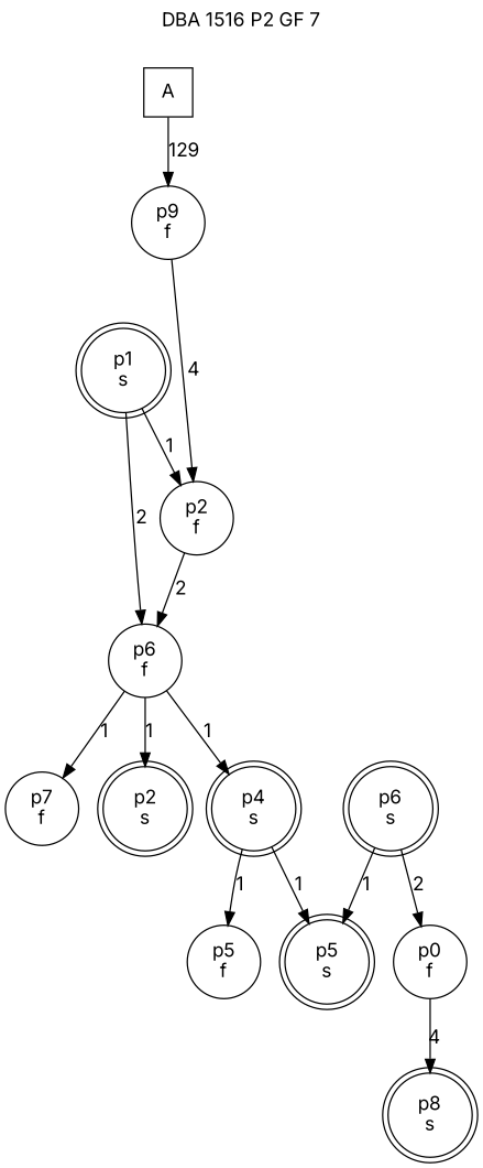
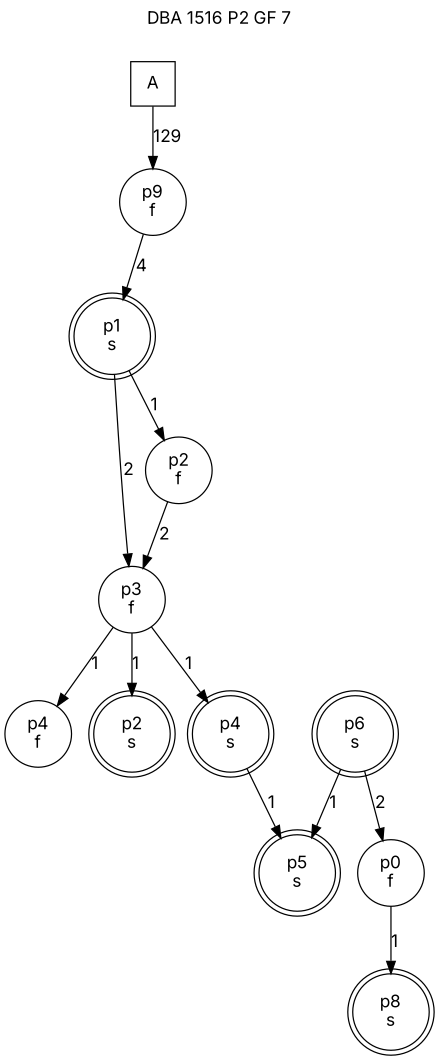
  digraph {
    fontname=Inter
    label=" DBA 1516 P2 GF 7 "
    labelloc=tl
    rankdir=TB
    node [fontname=Inter shape=circle]
    edge [fontname=Inter]
    n1 [label=A shape=square]
    n2 [label="p9\nf"]
    n3 [label="p1\ns" shape=doublecircle]
    n4 [label="p2\nf"]
-   n5 [label="p6\nf"]
-   n6 [label="p7\nf"]
+   n5 [label="p3\nf"]
+   n6 [label="p4\nf"]
    n7 [label="p2\ns" shape=doublecircle]
    n8 [label="p4\ns" shape=doublecircle]
-   n9 [label="p5\nf"]
    n10 [label="p5\ns" shape=doublecircle]
    n11 [label="p6\ns" shape=doublecircle]
    n12 [label="p0\nf"]
    n13 [label="p8\ns" shape=doublecircle]
    n1 -> n2 [label=129]
-   n2 -> n4 [label=4]
+   n2 -> n3 [label=4]
    n3 -> n4 [label=1]
    n3 -> n5 [label=2]
    n4 -> n5 [label=2]
    n5 -> n6 [label=1]
    n5 -> n7 [label=1]
    n5 -> n8 [label=1]
-   n8 -> n9 [label=1]
    n8 -> n10 [label=1]
    n11 -> n10 [label=1]
    n11 -> n12 [label=2]
-   n12 -> n13 [label=4]
+   n12 -> n13 [label=1]
  }
